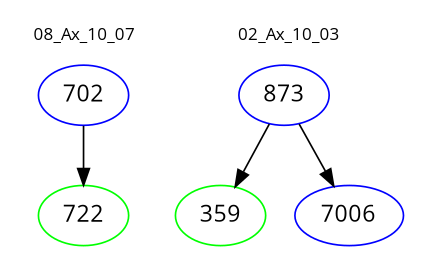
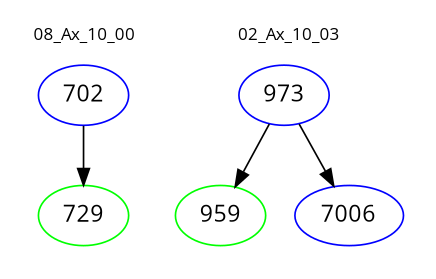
  digraph {
    fontname="Open Sans"
    node [color=blue fontname="Open Sans"]
    edge [color=black fontname="Open Sans"]
    n1 [label=702]
-   n2 [color=green label=722]
-   n3 [label=873]
-   n4 [color=green label=359]
+   n2 [color=green label=729]
+   n3 [label=973]
+   n4 [color=green label=959]
    n5 [label=7006]
    subgraph cluster_1 {
      color=white
      fontsize=10
-     label="08_Ax_10_07"
+     label="08_Ax_10_00"
      n1
      n2
    }
    subgraph cluster_2 {
      color=white
      fontsize=10
      label="02_Ax_10_03"
      n3
      n4
      n5
    }
    n1 -> n2
    n3 -> n4
    n3 -> n5
  }
